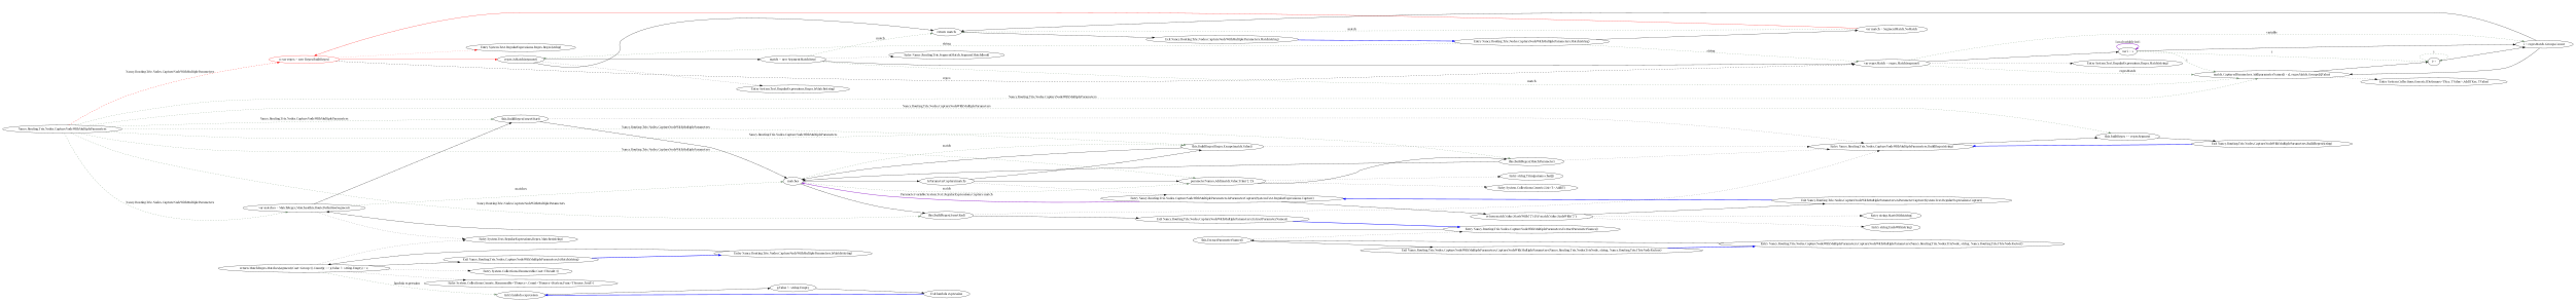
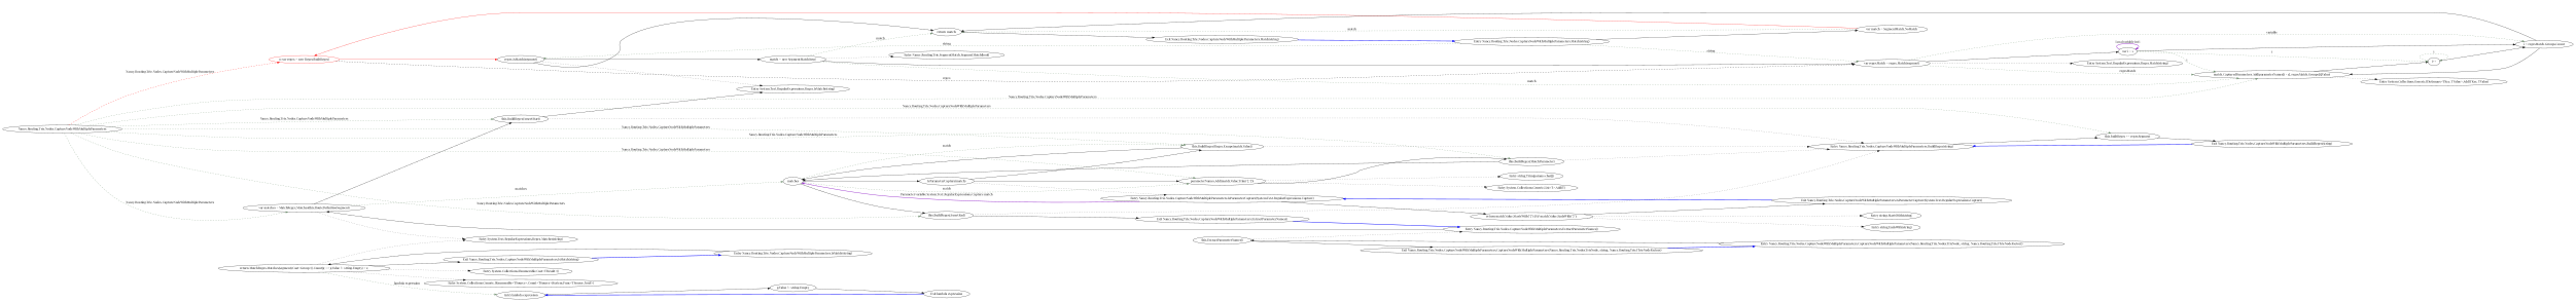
  digraph {
    fontname="Playfair Display"
    rankdir=LR
    node [fontname="Playfair Display" cluster="Nancy.Routing.Trie.Nodes.CaptureNodeWithMultipleParameters.Match(string)" span="0-0"]
    edge [fontname="Playfair Display" style=solid]
    n1 [label="Nancy.Routing.Trie.Nodes.CaptureNodeWithMultipleParameters" cluster="" span=""]
    n2 [color=red community=0 label="0: var regex = new Regex(builtRegex)" span="68-68"]
    n3 [label="match.CapturedParameters.Add(parameterNames[i - 1], regexMatch.Groups[i].Value)" span="76-76"]
    n4 [cluster="Nancy.Routing.Trie.Nodes.CaptureNodeWithMultipleParameters.ExtractParameterNames()" label="var matches = MatchRegex.Matches(this.RouteDefinitionSegment)" span="87-87"]
    n5 [cluster="Nancy.Routing.Trie.Nodes.CaptureNodeWithMultipleParameters.ExtractParameterNames()" label="this.BuildRegex(AssertStart)" span="88-88"]
    n6 [cluster="Nancy.Routing.Trie.Nodes.CaptureNodeWithMultipleParameters.ExtractParameterNames()" label="this.BuildRegex(AssertEnd)" span="101-101"]
    n7 [cluster="Nancy.Routing.Trie.Nodes.CaptureNodeWithMultipleParameters.ExtractParameterNames()" label="parameterNames.Add(match.Value.Trim('{', '}'))" span="93-93"]
    n8 [cluster="Nancy.Routing.Trie.Nodes.CaptureNodeWithMultipleParameters.ExtractParameterNames()" label="this.BuildRegex(Regex.Escape(match.Value))" span="98-98"]
    n9 [cluster="Nancy.Routing.Trie.Nodes.CaptureNodeWithMultipleParameters.ExtractParameterNames()" label="this.BuildRegex(MatchParameter)" span="94-94"]
    n10 [cluster="Nancy.Routing.Trie.Nodes.CaptureNodeWithMultipleParameters.BuildRegex(string)" label="this.builtRegex += regexSegment" span="106-106"]
    n11 [cluster="Nancy.Routing.Trie.Nodes.CaptureNodeWithMultipleParameters.CaptureNodeWithMultipleParameters(Nancy.Routing.Trie.Nodes.TrieNode, string, Nancy.Routing.Trie.ITrieNodeFactory)" label="this.ExtractParameterNames()" span="34-34"]
    n12 [cluster="Nancy.Routing.Trie.Nodes.CaptureNodeWithMultipleParameters.CaptureNodeWithMultipleParameters(Nancy.Routing.Trie.Nodes.TrieNode, string, Nancy.Routing.Trie.ITrieNodeFactory)" label="Exit Nancy.Routing.Trie.Nodes.CaptureNodeWithMultipleParameters.CaptureNodeWithMultipleParameters(Nancy.Routing.Trie.Nodes.TrieNode, string, Nancy.Routing.Trie.ITrieNodeFactory)" span="31-31"]
    n13 [cluster="Nancy.Routing.Trie.Nodes.CaptureNodeWithMultipleParameters.ExtractParameterNames()" label="Entry Nancy.Routing.Trie.Nodes.CaptureNodeWithMultipleParameters.ExtractParameterNames()" span="85-85"]
    n14 [label="regex.IsMatch(segment)" span="70-70"]
    n15 [label="var regexMatch = regex.Match(segment)" span="73-73"]
-   n16 [cluster="System.Text.RegularExpressions.Regex.Regex(string)" label="Entry System.Text.RegularExpressions.Regex.Regex(string)"]
    n17 [label="i++" span="74-74"]
    n18 [cluster="System.Collections.Generic.IDictionary<TKey, TValue>.Add(TKey, TValue)" label="Entry System.Collections.Generic.IDictionary<TKey, TValue>.Add(TKey, TValue)"]
    n19 [cluster="System.Text.RegularExpressions.Regex.Matches(string)" label="Entry System.Text.RegularExpressions.Regex.Matches(string)"]
    n20 [cluster="Nancy.Routing.Trie.Nodes.CaptureNodeWithMultipleParameters.ExtractParameterNames()" label=matches span="89-89"]
    n21 [cluster="Nancy.Routing.Trie.Nodes.CaptureNodeWithMultipleParameters.BuildRegex(string)" label="Entry Nancy.Routing.Trie.Nodes.CaptureNodeWithMultipleParameters.BuildRegex(string)" span="104-104"]
    n22 [cluster="Nancy.Routing.Trie.Nodes.CaptureNodeWithMultipleParameters.ExtractParameterNames()" label="Exit Nancy.Routing.Trie.Nodes.CaptureNodeWithMultipleParameters.ExtractParameterNames()" span="85-85"]
    n23 [cluster="string.Trim(params char[])" label="Entry string.Trim(params char[])"]
    n24 [cluster="System.Collections.Generic.List<T>.Add(T)" label="Entry System.Collections.Generic.List<T>.Add(T)"]
    n25 [cluster="Nancy.Routing.Trie.Nodes.CaptureNodeWithMultipleParameters.BuildRegex(string)" label="Exit Nancy.Routing.Trie.Nodes.CaptureNodeWithMultipleParameters.BuildRegex(string)" span="104-104"]
    n26 [cluster="Nancy.Routing.Trie.Nodes.CaptureNodeWithMultipleParameters.CaptureNodeWithMultipleParameters(Nancy.Routing.Trie.Nodes.TrieNode, string, Nancy.Routing.Trie.ITrieNodeFactory)" label="Entry Nancy.Routing.Trie.Nodes.CaptureNodeWithMultipleParameters.CaptureNodeWithMultipleParameters(Nancy.Routing.Trie.Nodes.TrieNode, string, Nancy.Routing.Trie.ITrieNodeFactory)" span="31-31"]
    n27 [cluster="Nancy.Routing.Trie.Nodes.CaptureNodeWithMultipleParameters.IsMatch(string)" label="Entry Nancy.Routing.Trie.Nodes.CaptureNodeWithMultipleParameters.IsMatch(string)" span="42-42"]
    n28 [cluster="Nancy.Routing.Trie.Nodes.CaptureNodeWithMultipleParameters.IsMatch(string)" label="return MatchRegex.Matches(segment).Cast<Group>().Count(g => g.Value != string.Empty) > 1;" span="44-44"]
    n29 [cluster="Nancy.Routing.Trie.Nodes.CaptureNodeWithMultipleParameters.IsMatch(string)" label="Exit Nancy.Routing.Trie.Nodes.CaptureNodeWithMultipleParameters.IsMatch(string)" span="42-42"]
    n30 [cluster="System.Collections.IEnumerable.Cast<TResult>()" label="Entry System.Collections.IEnumerable.Cast<TResult>()"]
    n31 [cluster="System.Collections.Generic.IEnumerable<TSource>.Count<TSource>(System.Func<TSource, bool>)" label="Entry System.Collections.Generic.IEnumerable<TSource>.Count<TSource>(System.Func<TSource, bool>)"]
    n32 [cluster="lambda expression" label="Entry lambda expression" span="44-44"]
    n33 [cluster="lambda expression" label="g.Value != string.Empty" span="44-44"]
    n34 [cluster="lambda expression" label="Exit lambda expression" span="44-44"]
    n35 [cluster="Nancy.Routing.Trie.Nodes.CaptureNodeWithMultipleParameters.IsParameterCapture(System.Text.RegularExpressions.Capture)" label="Entry Nancy.Routing.Trie.Nodes.CaptureNodeWithMultipleParameters.IsParameterCapture(System.Text.RegularExpressions.Capture)" span="47-47"]
    n36 [cluster="Nancy.Routing.Trie.Nodes.CaptureNodeWithMultipleParameters.IsParameterCapture(System.Text.RegularExpressions.Capture)" label="return match.Value.StartsWith(''{'') && match.Value.EndsWith(''}'');" span="49-49"]
    n37 [cluster="Nancy.Routing.Trie.Nodes.CaptureNodeWithMultipleParameters.IsParameterCapture(System.Text.RegularExpressions.Capture)" label="Exit Nancy.Routing.Trie.Nodes.CaptureNodeWithMultipleParameters.IsParameterCapture(System.Text.RegularExpressions.Capture)" span="47-47"]
    n38 [cluster="string.StartsWith(string)" label="Entry string.StartsWith(string)"]
    n39 [cluster="string.EndsWith(string)" label="Entry string.EndsWith(string)"]
    n40 [cluster="Nancy.Routing.Trie.Nodes.CaptureNodeWithMultipleParameters.ExtractParameterNames()" label="IsParameterCapture(match)" span="91-91"]
    n41 [label="Entry Nancy.Routing.Trie.Nodes.CaptureNodeWithMultipleParameters.Match(string)" span="65-65"]
    n42 [label="var match = SegmentMatch.NoMatch" span="67-67"]
    n43 [label="return match;" span="79-79"]
    n44 [label="match = new SegmentMatch(true)" span="72-72"]
    n45 [cluster="System.Text.RegularExpressions.Regex.IsMatch(string)" label="Entry System.Text.RegularExpressions.Regex.IsMatch(string)"]
    n46 [label="var i = 1" span="74-74"]
    n47 [cluster="System.Text.RegularExpressions.Regex.Match(string)" label="Entry System.Text.RegularExpressions.Regex.Match(string)"]
    n48 [label="i < regexMatch.Groups.Count" span="74-74"]
    n49 [label="Exit Nancy.Routing.Trie.Nodes.CaptureNodeWithMultipleParameters.Match(string)" span="65-65"]
    n50 [cluster="Nancy.Routing.Trie.SegmentMatch.SegmentMatch(bool)" label="Entry Nancy.Routing.Trie.SegmentMatch.SegmentMatch(bool)" span="26-26"]
    n1 -> n2 [color=red label="Nancy.Routing.Trie.Nodes.CaptureNodeWithMultipleParameters" style=dashed]
    n1 -> n3 [color=darkseagreen4 label="Nancy.Routing.Trie.Nodes.CaptureNodeWithMultipleParameters" style=dashed]
    n1 -> n4 [color=darkseagreen4 label="Nancy.Routing.Trie.Nodes.CaptureNodeWithMultipleParameters" style=dashed]
    n1 -> n5 [color=darkseagreen4 label="Nancy.Routing.Trie.Nodes.CaptureNodeWithMultipleParameters" style=dashed]
    n1 -> n6 [color=darkseagreen4 label="Nancy.Routing.Trie.Nodes.CaptureNodeWithMultipleParameters" style=dashed]
    n1 -> n7 [color=darkseagreen4 label="Nancy.Routing.Trie.Nodes.CaptureNodeWithMultipleParameters" style=dashed]
    n1 -> n8 [color=darkseagreen4 label="Nancy.Routing.Trie.Nodes.CaptureNodeWithMultipleParameters" style=dashed]
    n1 -> n9 [color=darkseagreen4 label="Nancy.Routing.Trie.Nodes.CaptureNodeWithMultipleParameters" style=dashed]
    n1 -> n10 [color=darkseagreen4 label="Nancy.Routing.Trie.Nodes.CaptureNodeWithMultipleParameters" style=dashed]
    n2 -> n14 [color=red]
    n2 -> n15 [color=black label=regex style=dashed]
-   n2 -> n16 [color=red style=dotted]
    n3 -> n17
    n3 -> n18 [style=dotted]
    n4 -> n5
    n4 -> n19 [style=dotted]
    n4 -> n20 [color=darkseagreen4 label=matches style=dashed]
-   n5 -> n20
+   n5 -> n45
    n5 -> n21 [style=dotted]
    n6 -> n21 [style=dotted]
    n6 -> n22
    n7 -> n9
    n7 -> n23 [style=dotted]
    n7 -> n24 [style=dotted]
    n8 -> n20
    n8 -> n21 [style=dotted]
    n9 -> n20
    n9 -> n21 [style=dotted]
    n10 -> n25
    n11 -> n12
    n11 -> n13 [style=dotted]
    n12 -> n26 [color=blue style=bold]
    n13 -> n4
    n14 -> n43
    n14 -> n44
    n14 -> n45 [style=dotted]
    n15 -> n3 [color=darkseagreen4 label=regexMatch style=dashed]
    n15 -> n46
    n15 -> n47 [style=dotted]
    n15 -> n48 [color=darkseagreen4 label=variable style=dashed]
    n17 -> n17 [color=darkseagreen4 label=i style=dashed]
    n17 -> n48
    n20 -> n6
    n20 -> n7 [color=darkseagreen4 label=match style=dashed]
    n20 -> n8 [color=darkseagreen4 label=match style=dashed]
    n20 -> n40
    n21 -> n10
    n22 -> n13 [color=blue style=bold]
    n25 -> n21 [color=blue style=bold]
    n26 -> n11
    n27 -> n28
    n28 -> n19 [style=dotted]
    n28 -> n29
    n28 -> n30 [style=dotted]
    n28 -> n31 [style=dotted]
    n28 -> n32 [color=darkseagreen4 label="lambda expression" style=dashed]
    n29 -> n27 [color=blue style=bold]
    n32 -> n33
    n33 -> n34
    n34 -> n32 [color=blue style=bold]
    n35 -> n20 [color=darkorchid label="Parameter variable System.Text.RegularExpressions.Capture match" style=bold]
    n35 -> n36
    n36 -> n37
    n36 -> n38 [style=dotted]
    n36 -> n39 [style=dotted]
    n37 -> n35 [color=blue style=bold]
    n40 -> n7
    n40 -> n8
    n40 -> n35 [style=dotted]
    n41 -> n14 [color=darkseagreen4 label=string style=dashed]
    n41 -> n15 [color=darkseagreen4 label=string style=dashed]
    n41 -> n42
    n42 -> n2 [color=red]
    n42 -> n43 [color=darkseagreen4 label=match style=dashed]
    n43 -> n49
    n44 -> n3 [color=darkseagreen4 label=match style=dashed]
    n44 -> n15
    n44 -> n43 [color=darkseagreen4 label=match style=dashed]
    n44 -> n50 [style=dotted]
    n46 -> n3 [color=darkseagreen4 label=i style=dashed]
    n46 -> n17 [color=darkseagreen4 label=i style=dashed]
    n46 -> n46 [color=darkorchid label="Local variable int i" style=bold]
    n46 -> n48
    n48 -> n3
    n48 -> n43
    n49 -> n41 [color=blue style=bold]
  }
